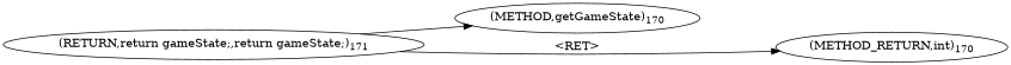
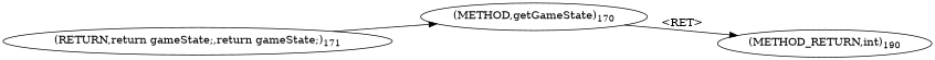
  digraph {
    rankdir=LR
    n1 [label=<(METHOD,getGameState)<SUB>170</SUB>>]
    n2 [label=<(RETURN,return gameState;,return gameState;)<SUB>171</SUB>>]
-   n3 [label=<(METHOD_RETURN,int)<SUB>170</SUB>>]
+   n3 [label=<(METHOD_RETURN,int)<SUB>190</SUB>>]
    n2 -> n1
-   n2 -> n3 [label="&lt;RET&gt;"]
+   n1 -> n3 [label="&lt;RET&gt;"]
  }
